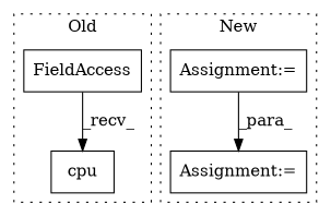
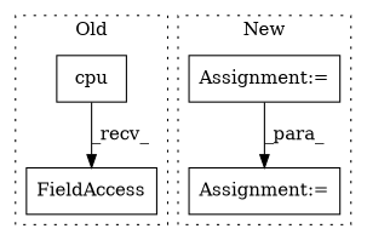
  digraph {
    node [a=7 l=1 shape=box]
    n1 [a=32 l=5 label=cpu s=430]
    n2 [a=22 l=10 label=FieldAccess s=419]
    n3 [label="Assignment:=" s=478]
    n4 [label="Assignment:=" s=1145]
    subgraph cluster_1 {
      label=Old
      style=dotted
      n1
      n2
    }
    subgraph cluster_2 {
      label=New
      style=dotted
      n3
      n4
    }
-   n2 -> n1 [label=_recv_]
+   n1 -> n2 [label=_recv_]
    n3 -> n4 [label=_para_]
  }
